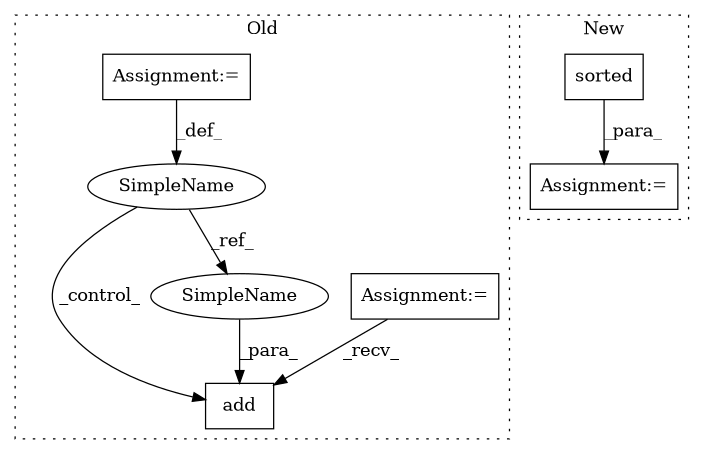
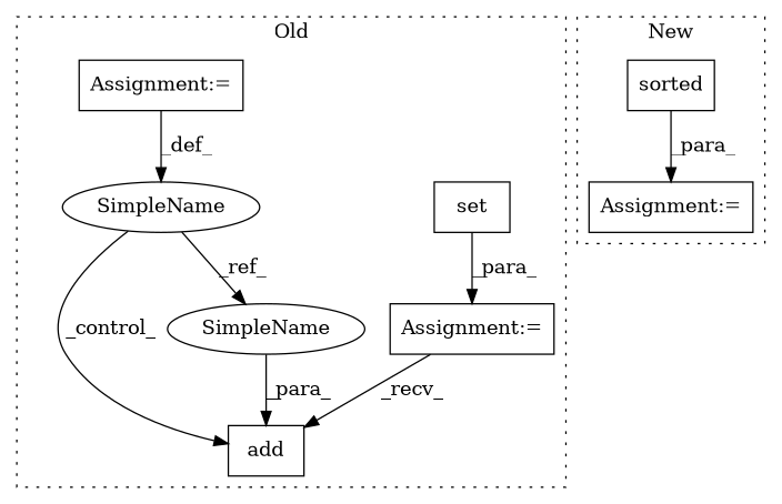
  digraph {
    fontname="DejaVu Serif"
    node [a=32 l=6 shape=box fontname="DejaVu Serif"]
    edge [fontname="DejaVu Serif"]
+   n1 [l=5 label=set s=1998]
    n2 [a=7 l=1 label="Assignment:=" s=1997]
    n3 [l="4,1" label=add s="2319,2329"]
    n4 [a=7 l="65,2" label="Assignment:=" s="2175,2291"]
    n5 [a=42 label=SimpleName s=2244 shape=ellipse]
    n6 [a=42 label=SimpleName s=2323 shape=ellipse]
    n7 [l="7,1" label=sorted s="2530,2548"]
    n8 [a=7 l="61,2" label="Assignment:=" s="2452,2549"]
    subgraph cluster_1 {
      label=Old
      style=dotted
+     n1
      n2
      n3
      n4
      n5
      n6
    }
    subgraph cluster_2 {
      label=New
      style=dotted
      n7
      n8
    }
+   n1 -> n2 [label=_para_]
    n2 -> n3 [label=_recv_]
    n4 -> n5 [label=_def_]
    n5 -> n3 [label=_control_]
    n5 -> n6 [label=_ref_]
    n6 -> n3 [label=_para_]
    n7 -> n8 [label=_para_]
  }
